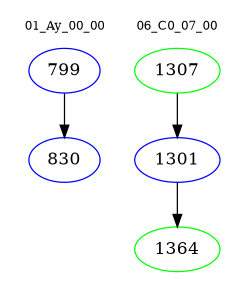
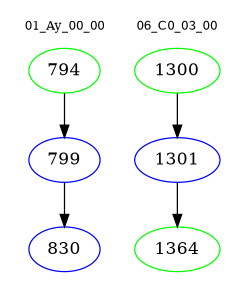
  digraph {
    node [color=green]
    edge [color=black]
+   n1 [label=794]
    n2 [color=blue label=799]
    n3 [color=blue label=830]
-   n4 [label=1307]
+   n4 [label=1300]
    n5 [color=blue label=1301]
    n6 [label=1364]
    subgraph cluster_1 {
      color=white
      fontsize=10
      label="01_Ay_00_00"
+     n1
      n2
      n3
    }
    subgraph cluster_2 {
      color=white
      fontsize=10
-     label="06_C0_07_00"
+     label="06_C0_03_00"
      n4
      n5
      n6
    }
+   n1 -> n2
    n2 -> n3
    n4 -> n5
    n5 -> n6
  }
